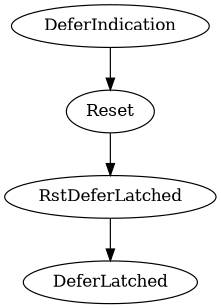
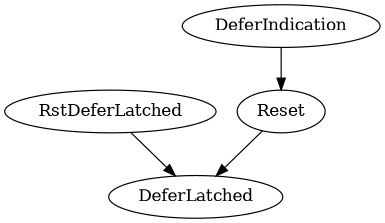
  strict digraph {
    node [complexity=1]
    Reset [importance=0.0992919109511 rank=0.0992919109511]
    DeferLatched [complexity=0 importance=0.0284438974331 rank=0.0]
    DeferIndication [importance=0.070848013518 rank=0.070848013518]
    RstDeferLatched [importance=0.042404116085 rank=0.042404116085]
-   Reset -> RstDeferLatched
+   Reset -> DeferLatched
    DeferIndication -> Reset
    RstDeferLatched -> DeferLatched
  }
